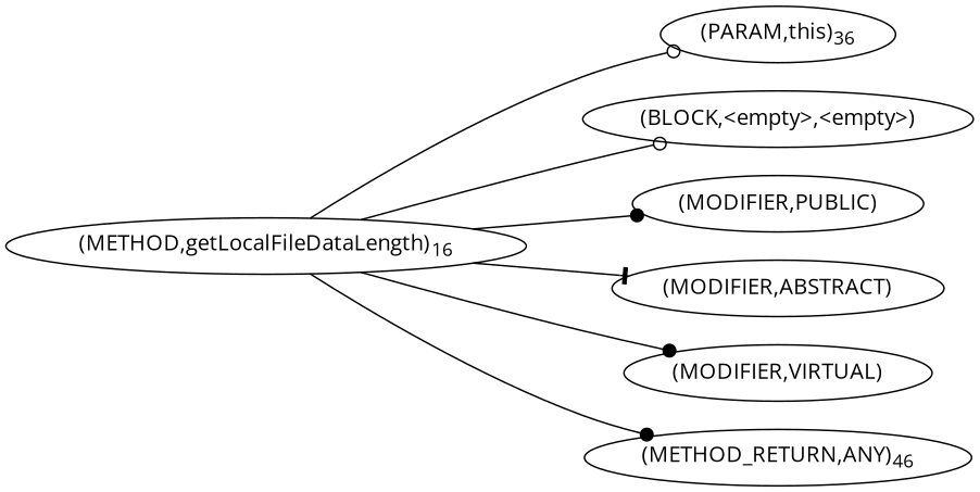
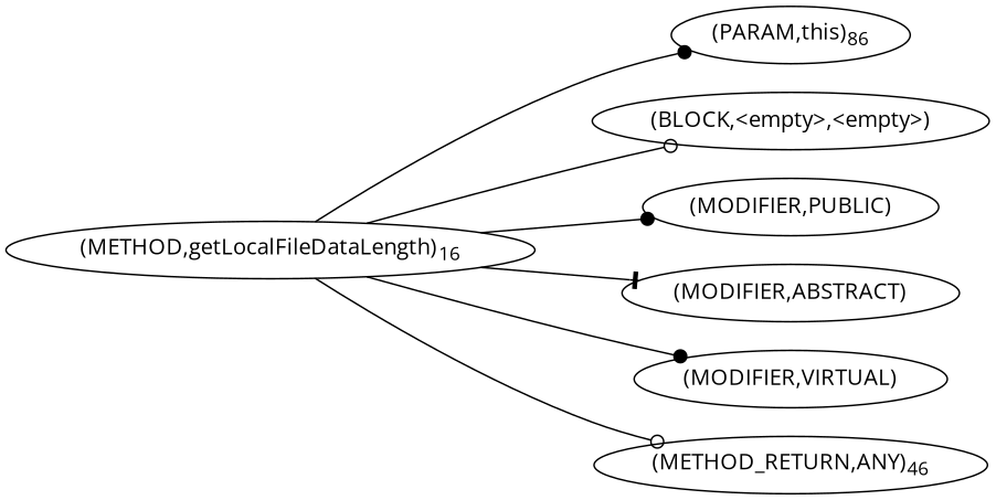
  digraph {
    fontname="Open Sans"
    rankdir=LR
    node [fontname="Open Sans"]
    edge [arrowhead=odot fontname="Open Sans" style=solid]
    n1 [label=<(METHOD,getLocalFileDataLength)<SUB>16</SUB>>]
-   n2 [label=<(PARAM,this)<SUB>36</SUB>>]
+   n2 [label=<(PARAM,this)<SUB>86</SUB>>]
    n3 [label=<(BLOCK,&lt;empty&gt;,&lt;empty&gt;)>]
    n4 [label=<(MODIFIER,PUBLIC)>]
    n5 [label=<(MODIFIER,ABSTRACT)>]
    n6 [label=<(MODIFIER,VIRTUAL)>]
    n7 [label=<(METHOD_RETURN,ANY)<SUB>46</SUB>>]
-   n1 -> n2
+   n1 -> n2 [arrowhead=dot]
    n1 -> n3
    n1 -> n4 [arrowhead=dot]
    n1 -> n5 [arrowhead=tee]
    n1 -> n6 [arrowhead=dot]
-   n1 -> n7 [arrowhead=dot]
+   n1 -> n7
  }
